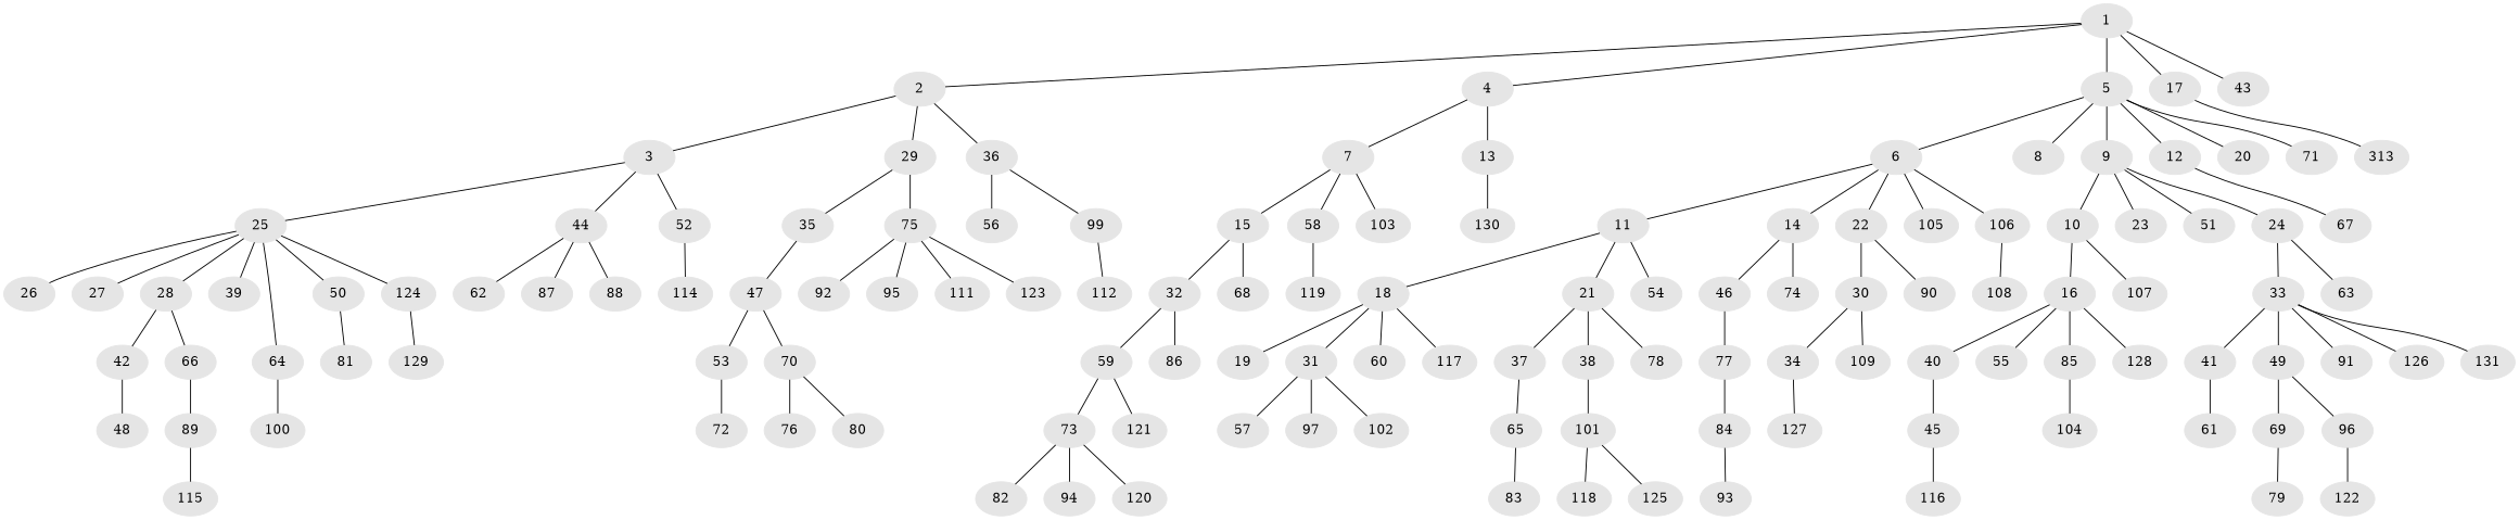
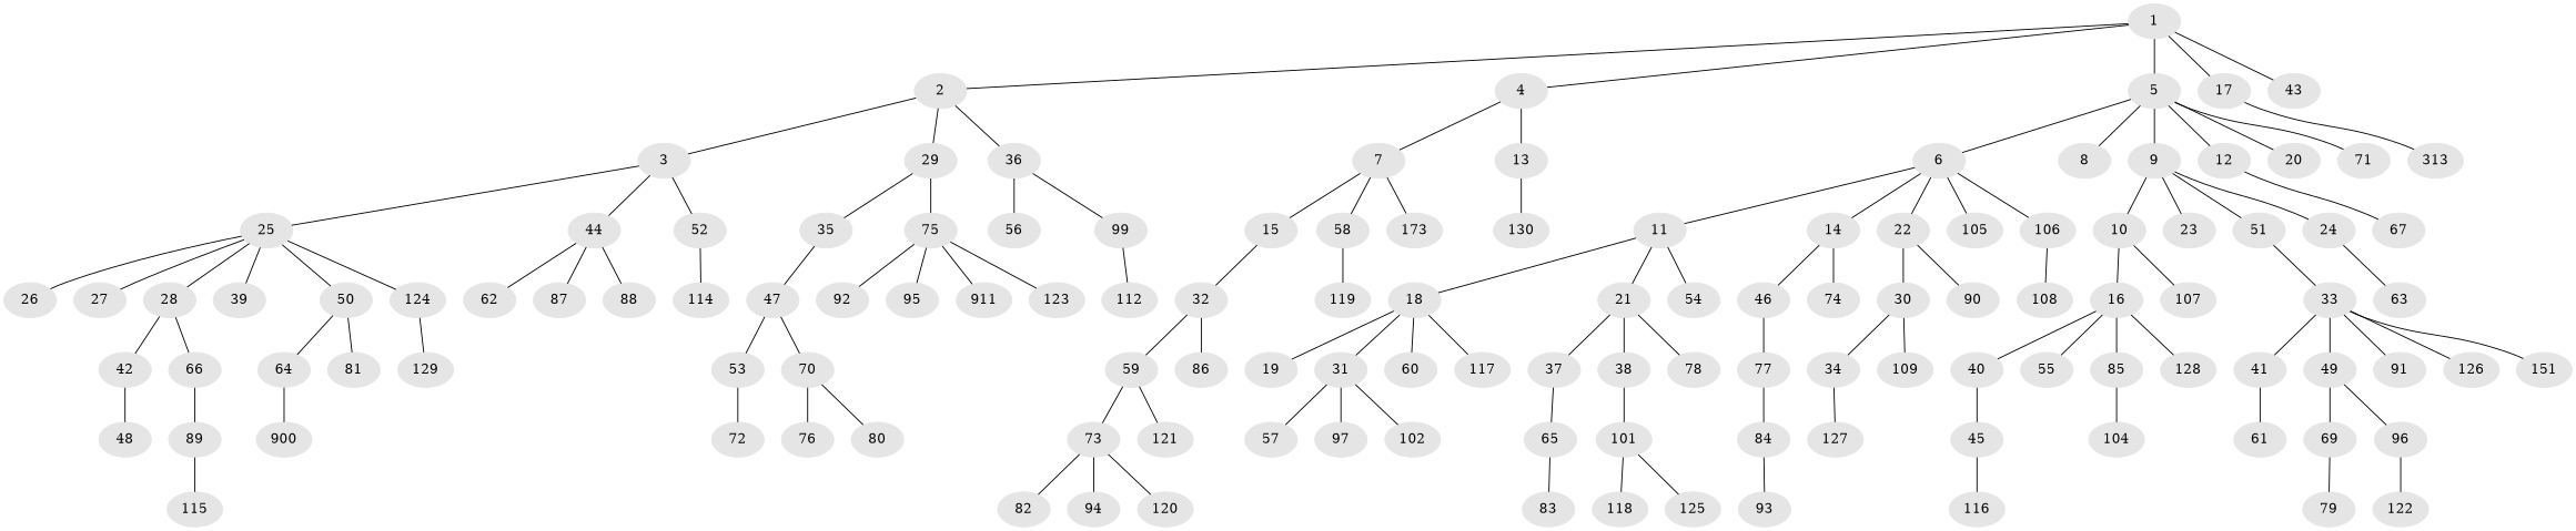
  graph {
    node [color=gray90 style=filled]
    1
    2
    4
    5
    17
    43
    3
    29
    36
    7
    13
    6
    8
    9
    12
    20
    71
    n18 [label=313]
    25
    44
    52
    35
    75
    56
    99
    26
    27
    28
    39
    50
    64
    124
    62
    87
    88
    114
    15
    58
-   103
+   103 [label=173]
    130
    11
    14
    22
    105
    106
    10
    23
    24
    51
    67
    18
    21
    54
    46
    74
    30
    90
    108
    32
-   68
    119
    16
    107
    33
    63
    40
    55
    85
    128
    19
    31
    60
    117
    37
    38
    78
    77
    59
    86
    45
    104
    57
    97
    102
    65
    101
    34
    109
    41
    49
    91
    126
-   131
+   131 [label=151]
    42
    66
    81
-   100
+   100 [label=900]
    129
    48
    89
    47
    92
    95
-   111
+   111 [label=911]
    123
    127
    73
    121
    61
    69
    96
    53
    70
    112
    83
    118
    125
    116
    84
    72
    76
    80
    79
    122
    82
    94
    120
    115
    93
    1 -- 2
    1 -- 4
    1 -- 5
    1 -- 17
    1 -- 43
    2 -- 3
    2 -- 29
    2 -- 36
    4 -- 7
    4 -- 13
    5 -- 6
    5 -- 8
    5 -- 9
    5 -- 12
    5 -- 20
    5 -- 71
    17 -- n18
    3 -- 25
    3 -- 44
    3 -- 52
    29 -- 35
    29 -- 75
    36 -- 56
    36 -- 99
    7 -- 15
    7 -- 58
    7 -- 103
    13 -- 130
    6 -- 11
    6 -- 14
    6 -- 22
    6 -- 105
    6 -- 106
    9 -- 10
    9 -- 23
    9 -- 24
    9 -- 51
    12 -- 67
    25 -- 26
    25 -- 27
    25 -- 28
    25 -- 39
    25 -- 50
-   25 -- 64
+   50 -- 64
    25 -- 124
    44 -- 62
    44 -- 87
    44 -- 88
    52 -- 114
    35 -- 47
    75 -- 92
    75 -- 95
    75 -- 111
    75 -- 123
    99 -- 112
    28 -- 42
    28 -- 66
    50 -- 81
    64 -- 100
    124 -- 129
    15 -- 32
-   15 -- 68
    58 -- 119
    11 -- 18
    11 -- 21
    11 -- 54
    14 -- 46
    14 -- 74
    22 -- 30
    22 -- 90
    106 -- 108
    10 -- 16
    10 -- 107
-   24 -- 33
+   51 -- 33
    24 -- 63
    18 -- 19
    18 -- 31
    18 -- 60
    18 -- 117
    21 -- 37
    21 -- 38
    21 -- 78
    46 -- 77
    30 -- 34
    30 -- 109
    32 -- 59
    32 -- 86
    16 -- 40
    16 -- 55
    16 -- 85
    16 -- 128
    33 -- 41
    33 -- 49
    33 -- 91
    33 -- 126
    33 -- 131
    40 -- 45
    85 -- 104
    31 -- 57
    31 -- 97
    31 -- 102
    37 -- 65
    38 -- 101
    77 -- 84
    59 -- 73
    59 -- 121
    45 -- 116
    65 -- 83
    101 -- 118
    101 -- 125
    34 -- 127
    41 -- 61
    49 -- 69
    49 -- 96
    42 -- 48
    66 -- 89
    89 -- 115
    47 -- 53
    47 -- 70
    73 -- 82
    73 -- 94
    73 -- 120
    69 -- 79
    96 -- 122
    53 -- 72
    70 -- 76
    70 -- 80
    84 -- 93
  }
